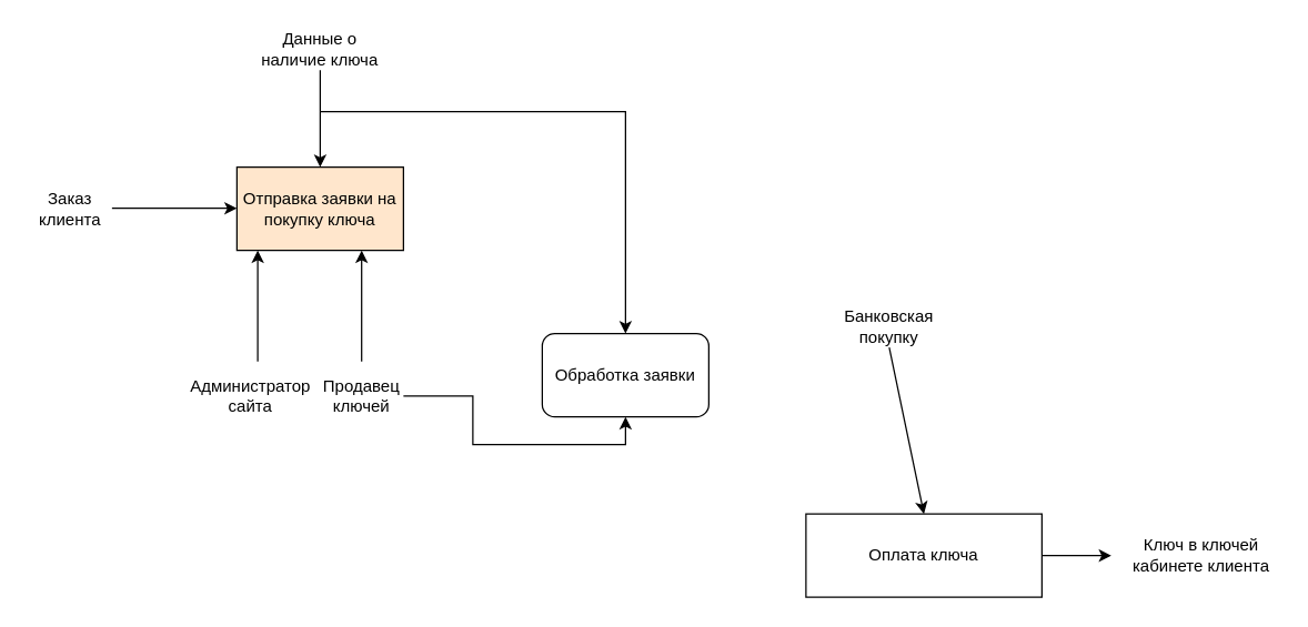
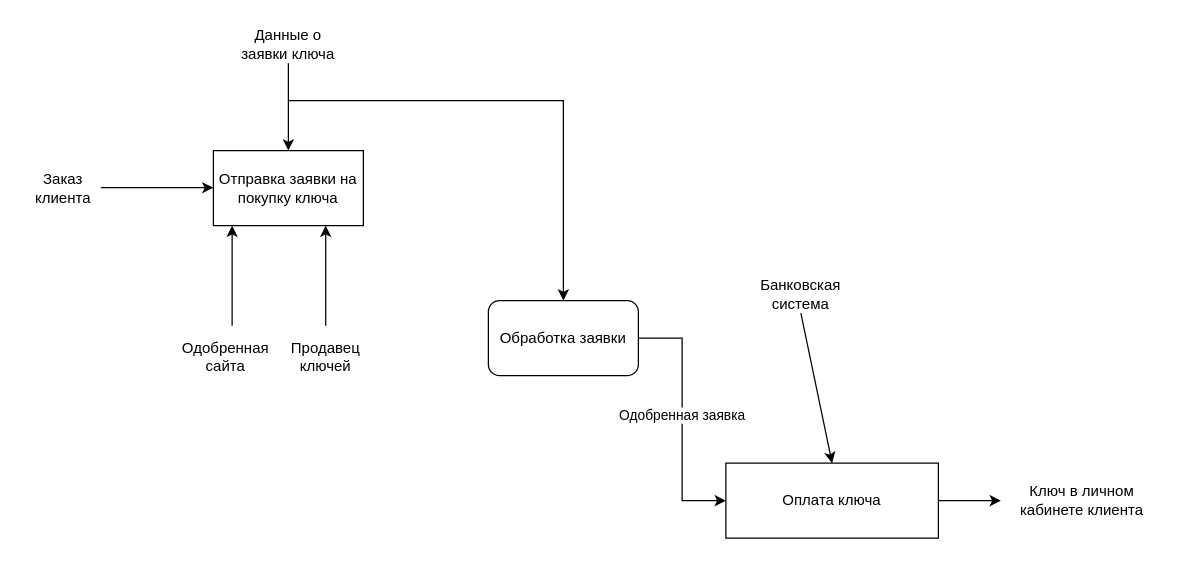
  <mxCell id="0" />
  <mxCell id="1" parent="0" />
- <mxCell id="2" value="Отправка заявки на покупку ключа" style="rounded=0;whiteSpace=wrap;html=1;fillColor=#ffe6cc;" vertex="1" parent="1"><mxGeometry x="170" y="120" width="120" height="60" as="geometry" /></mxCell>
+ <mxCell id="2" value="Отправка заявки на покупку ключа" style="rounded=0;whiteSpace=wrap;html=1;" vertex="1" parent="1"><mxGeometry x="170" y="120" width="120" height="60" as="geometry" /></mxCell>
  <mxCell id="3" value="" style="endArrow=classic;html=1;rounded=0;entryX=0;entryY=0.25;entryDx=0;entryDy=0;" edge="1" parent="1"><mxGeometry width="50" height="50" relative="1" as="geometry"><mxPoint x="80" y="149.66" as="sourcePoint" /><mxPoint x="170" y="149.66" as="targetPoint" /></mxGeometry></mxCell>
  <mxCell id="4" value="" style="endArrow=classic;html=1;rounded=0;entryX=0.5;entryY=0;entryDx=0;entryDy=0;" edge="1" parent="1"><mxGeometry width="50" height="50" relative="1" as="geometry"><mxPoint x="230" y="50" as="sourcePoint" /><mxPoint x="230" y="120" as="targetPoint" /><Array as="points" /></mxGeometry></mxCell>
- <mxCell id="5" value="Данные о наличие ключа" style="text;html=1;align=center;verticalAlign=middle;whiteSpace=wrap;rounded=0;" vertex="1" parent="1"><mxGeometry x="185" y="20" width="90" height="30" as="geometry" /></mxCell>
+ <mxCell id="5" value="Данные о заявки ключа" style="text;html=1;align=center;verticalAlign=middle;whiteSpace=wrap;rounded=0;" vertex="1" parent="1"><mxGeometry x="185" y="20" width="90" height="30" as="geometry" /></mxCell>
+ <mxCell id="6" style="edgeStyle=orthogonalEdgeStyle;rounded=0;orthogonalLoop=1;jettySize=auto;html=1;entryX=0;entryY=0.5;entryDx=0;entryDy=0;" edge="1" parent="1" source="8" target="9"><mxGeometry relative="1" as="geometry" /></mxCell>
+ <mxCell id="7" value="Одобренная заявка" style="edgeLabel;html=1;align=center;verticalAlign=middle;resizable=0;points=[];" vertex="1" connectable="0" parent="6"><mxGeometry x="-0.045" y="-1" relative="1" as="geometry"><mxPoint as="offset" /></mxGeometry></mxCell>
  <mxCell id="8" value="Обработка заявки" style="whiteSpace=wrap;html=1;rounded=1;" vertex="1" parent="1"><mxGeometry x="390" y="240" width="120" height="60" as="geometry" /></mxCell>
  <mxCell id="9" value="Оплата ключа" style="rounded=0;whiteSpace=wrap;html=1;" vertex="1" parent="1"><mxGeometry x="580" y="370" width="170" height="60" as="geometry" /></mxCell>
- <mxCell id="10" style="edgeStyle=orthogonalEdgeStyle;rounded=0;orthogonalLoop=1;jettySize=auto;html=1;entryX=0.5;entryY=1;entryDx=0;entryDy=0;" edge="1" parent="1" source="11" target="8"><mxGeometry relative="1" as="geometry" /></mxCell>
  <mxCell id="11" value="Продавец ключей" style="text;html=1;align=center;verticalAlign=middle;whiteSpace=wrap;rounded=0;" vertex="1" parent="1"><mxGeometry x="230" y="270" width="60" height="30" as="geometry" /></mxCell>
  <mxCell id="12" value="" style="endArrow=classic;html=1;rounded=0;entryX=0.5;entryY=0;entryDx=0;entryDy=0;" edge="1" parent="1" target="8"><mxGeometry width="50" height="50" relative="1" as="geometry"><mxPoint x="230" y="80" as="sourcePoint" /><mxPoint x="340" y="50" as="targetPoint" /><Array as="points"><mxPoint x="350" y="80" /><mxPoint x="400" y="80" /><mxPoint x="420" y="80" /><mxPoint x="450" y="80" /><mxPoint x="450" y="100" /><mxPoint x="450" y="120" /><mxPoint x="450" y="140" /></Array></mxGeometry></mxCell>
  <mxCell id="13" value="" style="endArrow=classic;html=1;rounded=0;exitX=1;exitY=0.5;exitDx=0;exitDy=0;" edge="1" parent="1" source="9"><mxGeometry width="50" height="50" relative="1" as="geometry"><mxPoint x="770" y="400" as="sourcePoint" /><mxPoint x="800" y="400" as="targetPoint" /></mxGeometry></mxCell>
- <mxCell id="14" value="Ключ в ключей кабинете клиента" style="text;html=1;align=center;verticalAlign=middle;whiteSpace=wrap;rounded=0;" vertex="1" parent="1"><mxGeometry x="810" y="385" width="110" height="30" as="geometry" /></mxCell>
+ <mxCell id="14" value="Ключ в личном кабинете клиента" style="text;html=1;align=center;verticalAlign=middle;whiteSpace=wrap;rounded=0;" vertex="1" parent="1"><mxGeometry x="810" y="385" width="110" height="30" as="geometry" /></mxCell>
  <mxCell id="15" value="" style="endArrow=classic;html=1;rounded=0;entryX=0.5;entryY=0;entryDx=0;entryDy=0;" edge="1" parent="1" target="9"><mxGeometry width="50" height="50" relative="1" as="geometry"><mxPoint x="640" y="250" as="sourcePoint" /><mxPoint x="680" y="250" as="targetPoint" /></mxGeometry></mxCell>
- <mxCell id="16" value="Банковская покупку" style="text;html=1;align=center;verticalAlign=middle;whiteSpace=wrap;rounded=0;" vertex="1" parent="1"><mxGeometry x="610" y="220" width="60" height="30" as="geometry" /></mxCell>
+ <mxCell id="16" value="Банковская система" style="text;html=1;align=center;verticalAlign=middle;whiteSpace=wrap;rounded=0;" vertex="1" parent="1"><mxGeometry x="610" y="220" width="60" height="30" as="geometry" /></mxCell>
  <mxCell id="17" value="Заказ клиента" style="text;html=1;align=center;verticalAlign=middle;whiteSpace=wrap;rounded=0;" vertex="1" parent="1"><mxGeometry x="20" y="135" width="60" height="30" as="geometry" /></mxCell>
  <mxCell id="18" value="" style="endArrow=classic;html=1;rounded=0;entryX=0.25;entryY=1;entryDx=0;entryDy=0;" edge="1" parent="1"><mxGeometry width="50" height="50" relative="1" as="geometry"><mxPoint x="185" y="260" as="sourcePoint" /><mxPoint x="185" y="180" as="targetPoint" /></mxGeometry></mxCell>
  <mxCell id="19" value="" style="endArrow=classic;html=1;rounded=0;entryX=0.75;entryY=1;entryDx=0;entryDy=0;" edge="1" parent="1"><mxGeometry width="50" height="50" relative="1" as="geometry"><mxPoint x="259.86" y="260" as="sourcePoint" /><mxPoint x="259.86" y="180" as="targetPoint" /></mxGeometry></mxCell>
- <mxCell id="20" value="Администратор сайта" style="text;html=1;align=center;verticalAlign=middle;whiteSpace=wrap;rounded=0;" vertex="1" parent="1"><mxGeometry x="150" y="270" width="60" height="30" as="geometry" /></mxCell>
+ <mxCell id="20" value="Одобренная сайта" style="text;html=1;align=center;verticalAlign=middle;whiteSpace=wrap;rounded=0;" vertex="1" parent="1"><mxGeometry x="150" y="270" width="60" height="30" as="geometry" /></mxCell>
